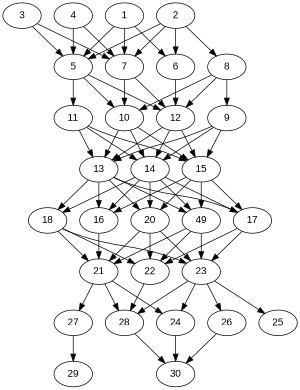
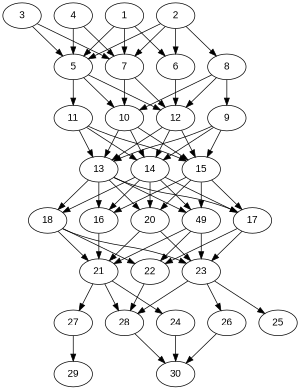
  digraph {
    fontname="Liberation Sans"
    node [alpha=0.18 fontname="Liberation Sans"]
    edge [fontname="Liberation Sans"]
    1 [alpha=0.02 expect_size=38047744]
    5 [alpha=0.11 expect_size=18310144]
    6 [expect_size=8521728]
    7 [alpha=0.03 expect_size=15022080]
    10 [alpha=0.07 expect_size=23620608]
    11 [alpha=0.10 expect_size=11463680]
    12 [alpha=0.16 expect_size=15977472]
    13 [alpha=0.17 expect_size=29736960]
    14 [alpha=0.17 expect_size=33713152]
    15 [alpha=0.01 expect_size=27843584]
    2 [alpha=0.06 expect_size=15785984]
    8 [alpha=0.08 expect_size=20996096]
    9 [alpha=0.11 expect_size=32324608]
    3 [alpha=0.02 expect_size=42432512]
    4 [expect_size=5365760]
    16 [alpha=0.10 expect_size=7778304]
    17 [alpha=0.08 expect_size=50038784]
    18 [alpha=0.04 expect_size=9890816]
    n19 [alpha=0.08 expect_size=29869056 label=49]
    20 [alpha=0.14 expect_size=8616960]
    21 [alpha=0.14 expect_size=25426944]
    22 [expect_size=48256000]
    23 [expect_size=37767168]
    24 [expect_size=31782912]
    27 [alpha=0.03 expect_size=50336768]
    28 [alpha=0.01 expect_size=21488640]
    25 [alpha=0.04 expect_size=25297920]
    26 [alpha=0.11 expect_size=26707968]
    30 [alpha=0.07 expect_size=47970304]
    29 [alpha=0.10 expect_size=29873152]
    1 -> 5
    1 -> 6
    1 -> 7
    5 -> 10
    5 -> 11
    5 -> 12
    6 -> 12
    7 -> 10
    7 -> 12
    10 -> 13
    10 -> 14
    10 -> 15
    11 -> 13
    11 -> 14
    11 -> 15
    12 -> 13
    12 -> 14
    12 -> 15
    13 -> 16
    13 -> 17
    13 -> 18
    13 -> n19
    13 -> 20
    14 -> 16
    14 -> 17
    14 -> 18
    14 -> n19
    14 -> 20
    15 -> 16
    15 -> 17
    15 -> n19
    15 -> 20
    2 -> 5
    2 -> 6
    2 -> 7
    2 -> 8
    8 -> 10
    8 -> 12
    8 -> 9
    9 -> 13
    9 -> 14
    9 -> 15
    3 -> 5
    3 -> 7
    4 -> 5
    4 -> 7
    16 -> 21
    17 -> 22
    17 -> 23
    18 -> 21
    18 -> 22
    18 -> 23
    n19 -> 21
    n19 -> 22
    n19 -> 23
    20 -> 21
-   20 -> 22
    20 -> 23
    21 -> 24
    21 -> 27
    21 -> 28
    22 -> 28
-   23 -> 24
    23 -> 28
    23 -> 25
    23 -> 26
    24 -> 30
    27 -> 29
    28 -> 30
    26 -> 30
  }
